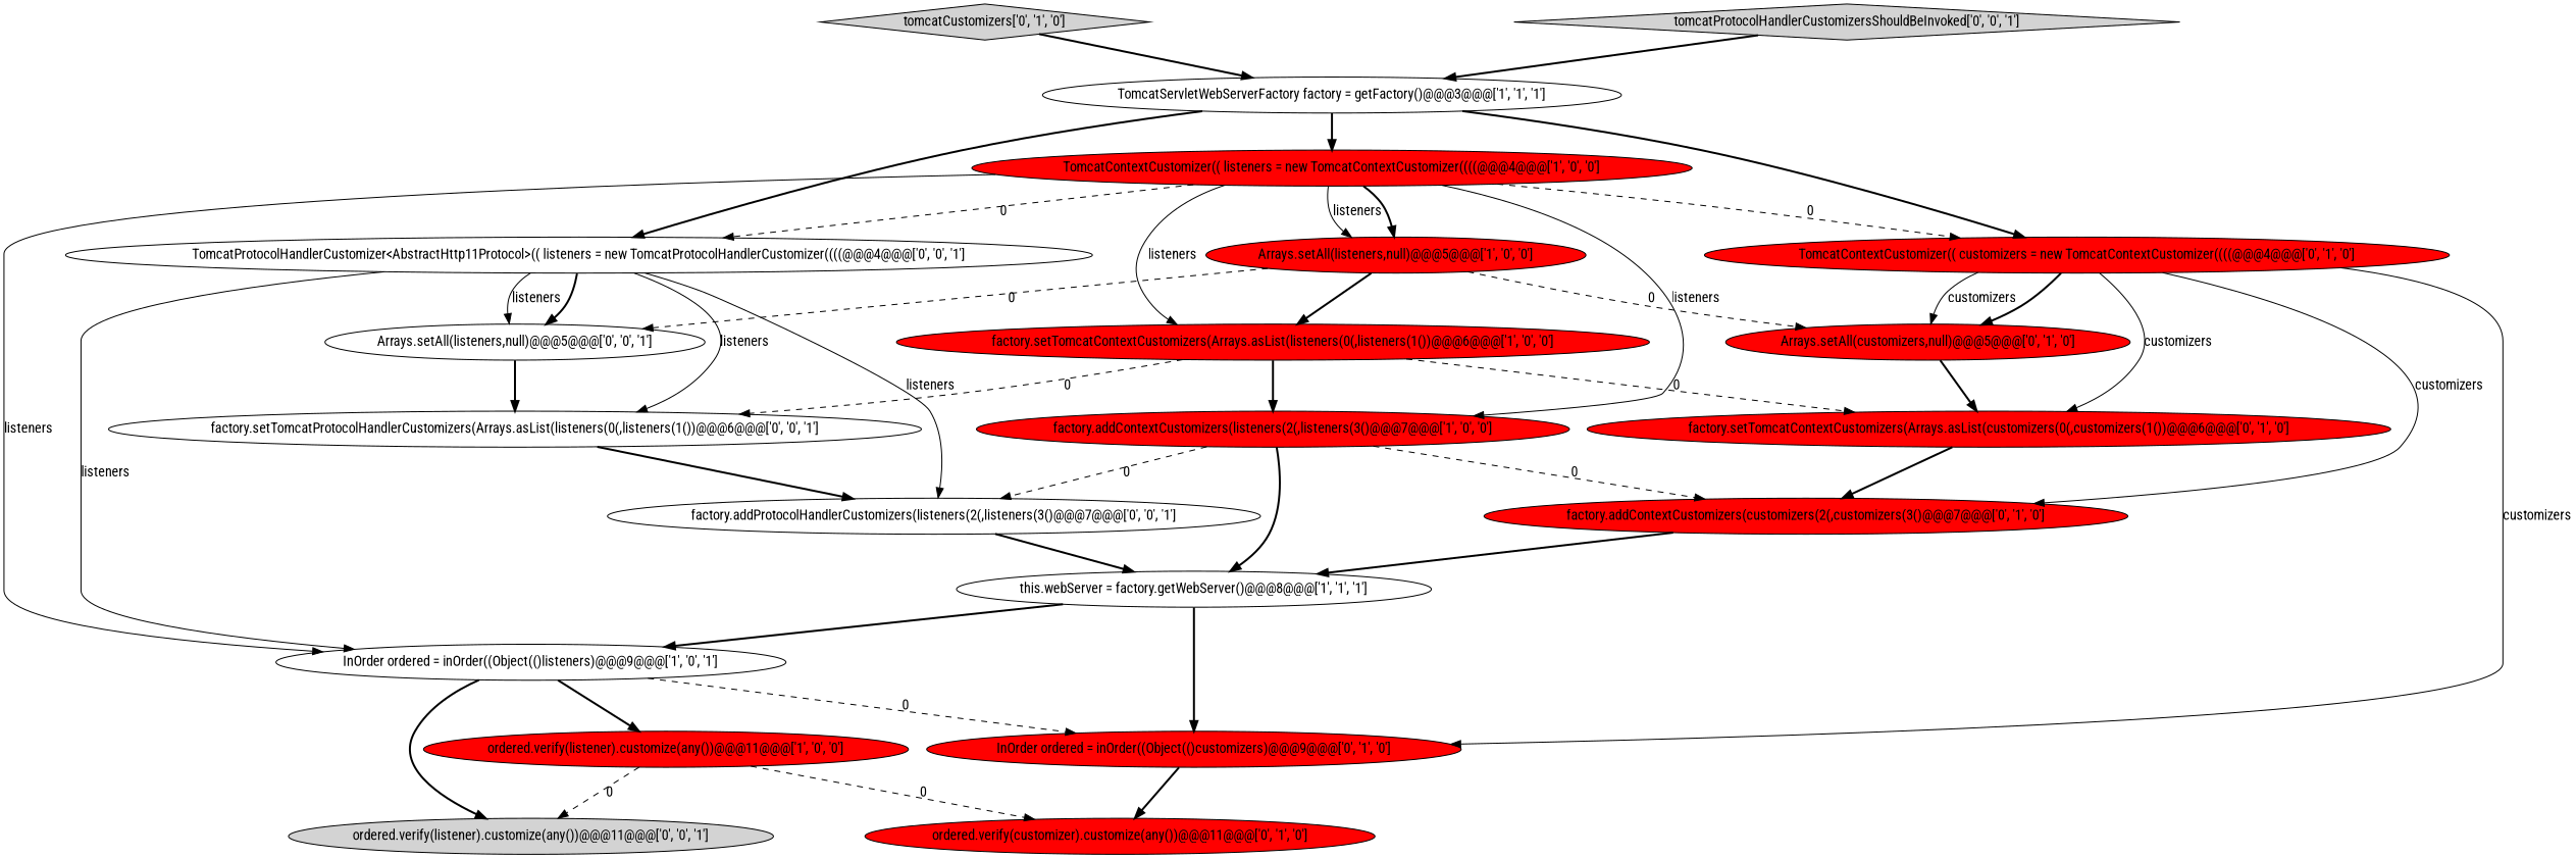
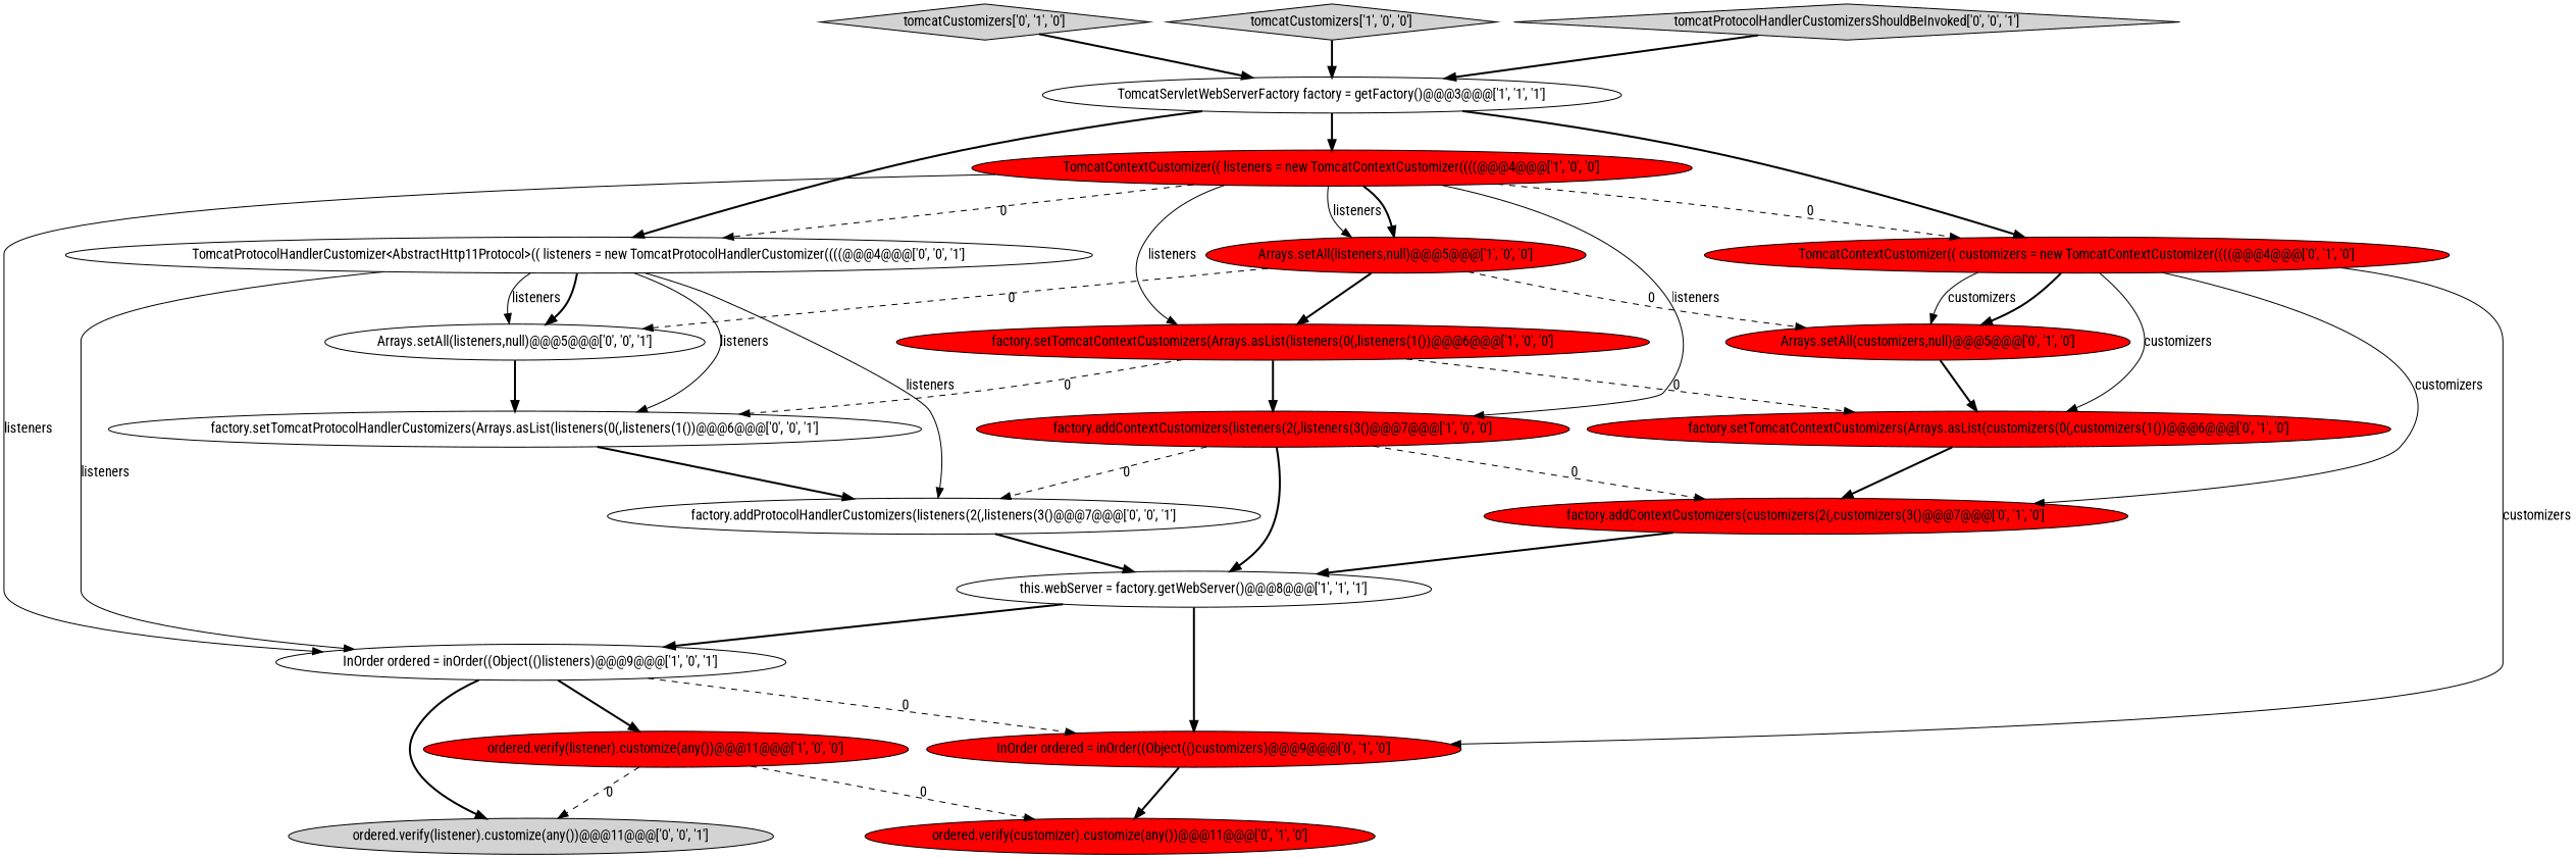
  digraph {
    fontname="Roboto Condensed"
    node [fillcolor=red shape=ellipse style=filled fontname="Roboto Condensed"]
    edge [style=bold fontname="Roboto Condensed"]
    n1 [fillcolor=white label="factory.addProtocolHandlerCustomizers(listeners(2(,listeners(3()@@@7@@@['0', '0', '1']"]
    n2 [fillcolor=white label="this.webServer = factory.getWebServer()@@@8@@@['1', '1', '1']"]
    n3 [label="factory.addContextCustomizers(listeners(2(,listeners(3()@@@7@@@['1', '0', '0']"]
    n4 [label="factory.addContextCustomizers(customizers(2(,customizers(3()@@@7@@@['0', '1', '0']"]
    n5 [label="ordered.verify(listener).customize(any())@@@11@@@['1', '0', '0']"]
    n6 [label="ordered.verify(customizer).customize(any())@@@11@@@['0', '1', '0']"]
    n7 [fillcolor=lightgray label="ordered.verify(listener).customize(any())@@@11@@@['0', '0', '1']"]
    n8 [label="Arrays.setAll(listeners,null)@@@5@@@['1', '0', '0']"]
    n9 [label="factory.setTomcatContextCustomizers(Arrays.asList(listeners(0(,listeners(1())@@@6@@@['1', '0', '0']"]
    n10 [fillcolor=white label="Arrays.setAll(listeners,null)@@@5@@@['0', '0', '1']"]
    n11 [label="Arrays.setAll(customizers,null)@@@5@@@['0', '1', '0']"]
    n12 [label="factory.setTomcatContextCustomizers(Arrays.asList(customizers(0(,customizers(1())@@@6@@@['0', '1', '0']"]
    n13 [fillcolor=white label="factory.setTomcatProtocolHandlerCustomizers(Arrays.asList(listeners(0(,listeners(1())@@@6@@@['0', '0', '1']"]
    n14 [label="TomcatContextCustomizer(( customizers = new TomcatContextCustomizer((((@@@4@@@['0', '1', '0']"]
    n15 [label="InOrder ordered = inOrder((Object(()customizers)@@@9@@@['0', '1', '0']"]
    n16 [fillcolor=white label="InOrder ordered = inOrder((Object(()listeners)@@@9@@@['1', '0', '1']"]
    n17 [fillcolor=white label="TomcatProtocolHandlerCustomizer<AbstractHttp11Protocol>(( listeners = new TomcatProtocolHandlerCustomizer((((@@@4@@@['0', '0', '1']"]
    n18 [fillcolor=lightgray label="tomcatCustomizers['0', '1', '0']" shape=diamond]
    n19 [fillcolor=white label="TomcatServletWebServerFactory factory = getFactory()@@@3@@@['1', '1', '1']"]
+   n20 [fillcolor=lightgray label="tomcatCustomizers['1', '0', '0']" shape=diamond]
    n21 [label="TomcatContextCustomizer(( listeners = new TomcatContextCustomizer((((@@@4@@@['1', '0', '0']"]
    n22 [fillcolor=lightgray label="tomcatProtocolHandlerCustomizersShouldBeInvoked['0', '0', '1']" shape=diamond]
    n1 -> n2
    n2 -> n15
    n2 -> n16
    n3 -> n1 [label=0 style=dashed]
    n3 -> n2
    n3 -> n4 [label=0 style=dashed]
    n4 -> n2
    n5 -> n6 [label=0 style=dashed]
    n5 -> n7 [label=0 style=dashed]
    n8 -> n9
    n8 -> n10 [label=0 style=dashed]
    n8 -> n11 [label=0 style=dashed]
    n9 -> n3
    n9 -> n12 [label=0 style=dashed]
    n9 -> n13 [label=0 style=dashed]
    n10 -> n13
    n11 -> n12
    n12 -> n4
    n13 -> n1
    n14 -> n4 [label=customizers style=solid]
    n14 -> n11
    n14 -> n11 [label=customizers style=solid]
    n14 -> n12 [label=customizers style=solid]
    n14 -> n15 [label=customizers style=solid]
    n15 -> n6
    n16 -> n5
    n16 -> n7
    n16 -> n15 [label=0 style=dashed]
    n17 -> n1 [label=listeners style=solid]
    n17 -> n10
    n17 -> n10 [label=listeners style=solid]
    n17 -> n13 [label=listeners style=solid]
    n17 -> n16 [label=listeners style=solid]
    n18 -> n19
    n19 -> n14
    n19 -> n17
    n19 -> n21
+   n20 -> n19
    n21 -> n3 [label=listeners style=solid]
    n21 -> n8 [label=listeners style=solid]
    n21 -> n8
    n21 -> n9 [label=listeners style=solid]
    n21 -> n14 [label=0 style=dashed]
    n21 -> n16 [label=listeners style=solid]
    n21 -> n17 [label=0 style=dashed]
    n22 -> n19
  }
